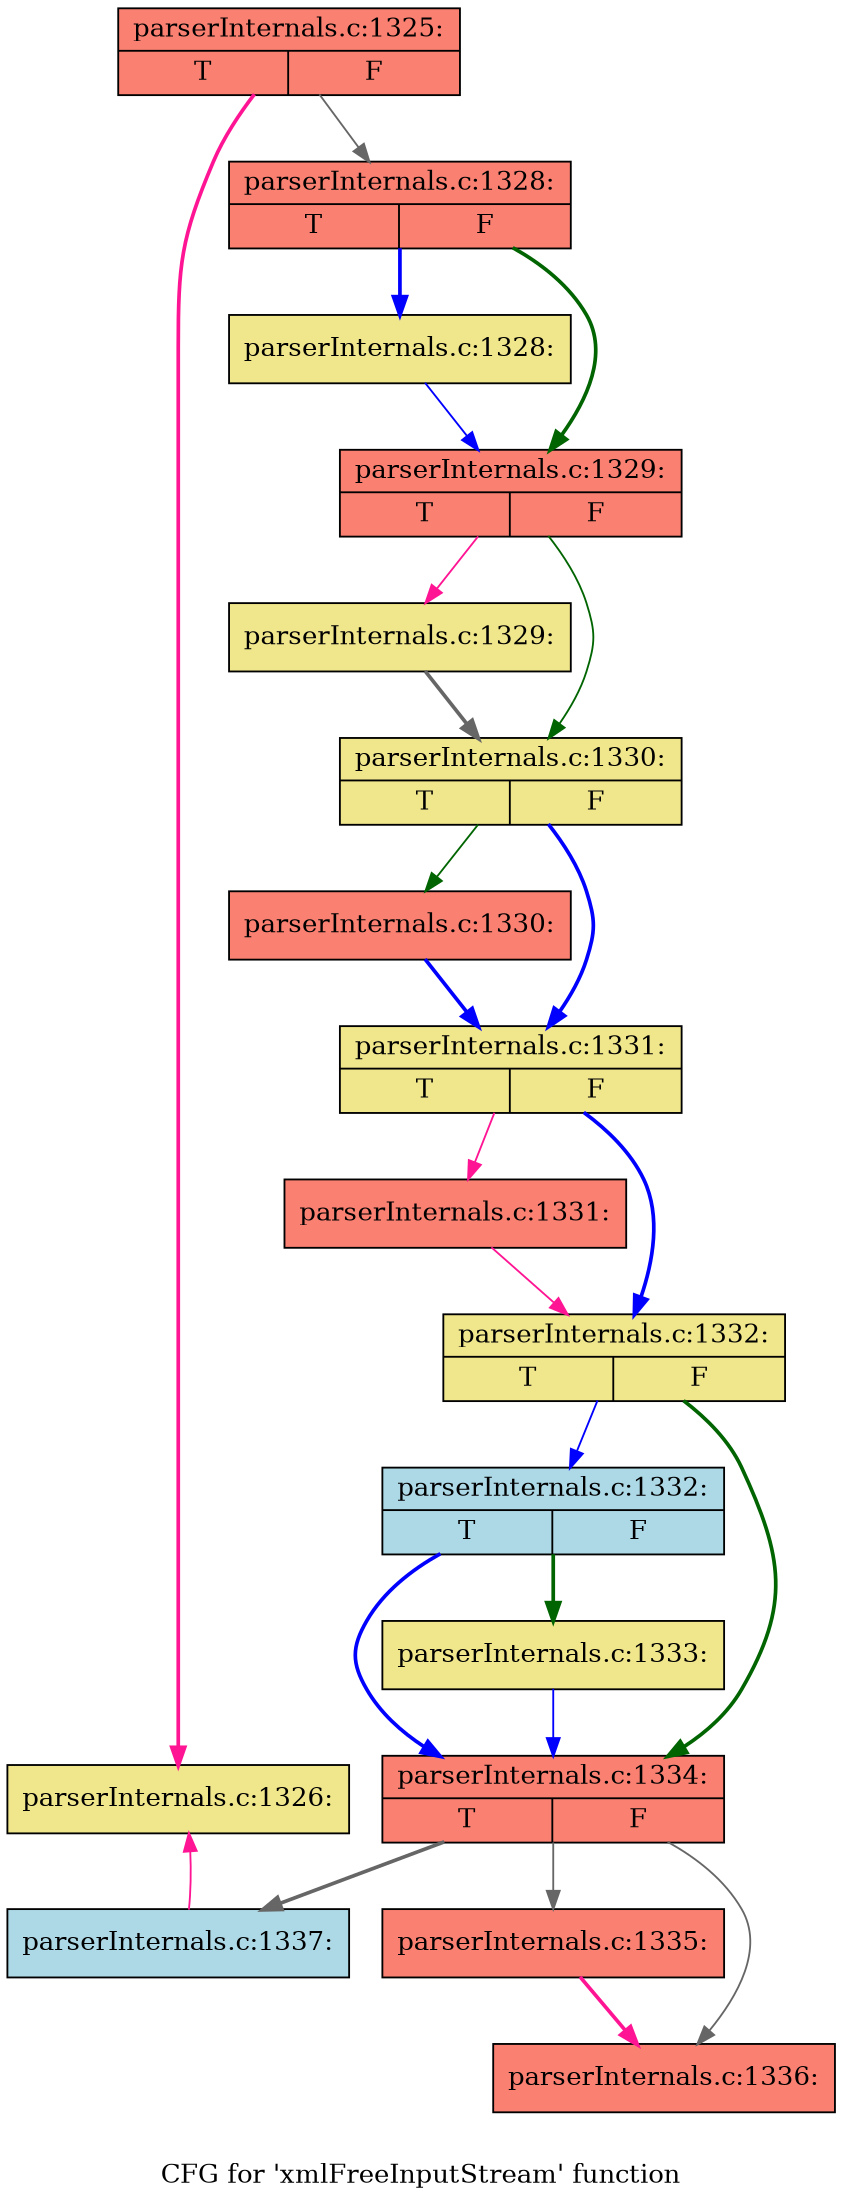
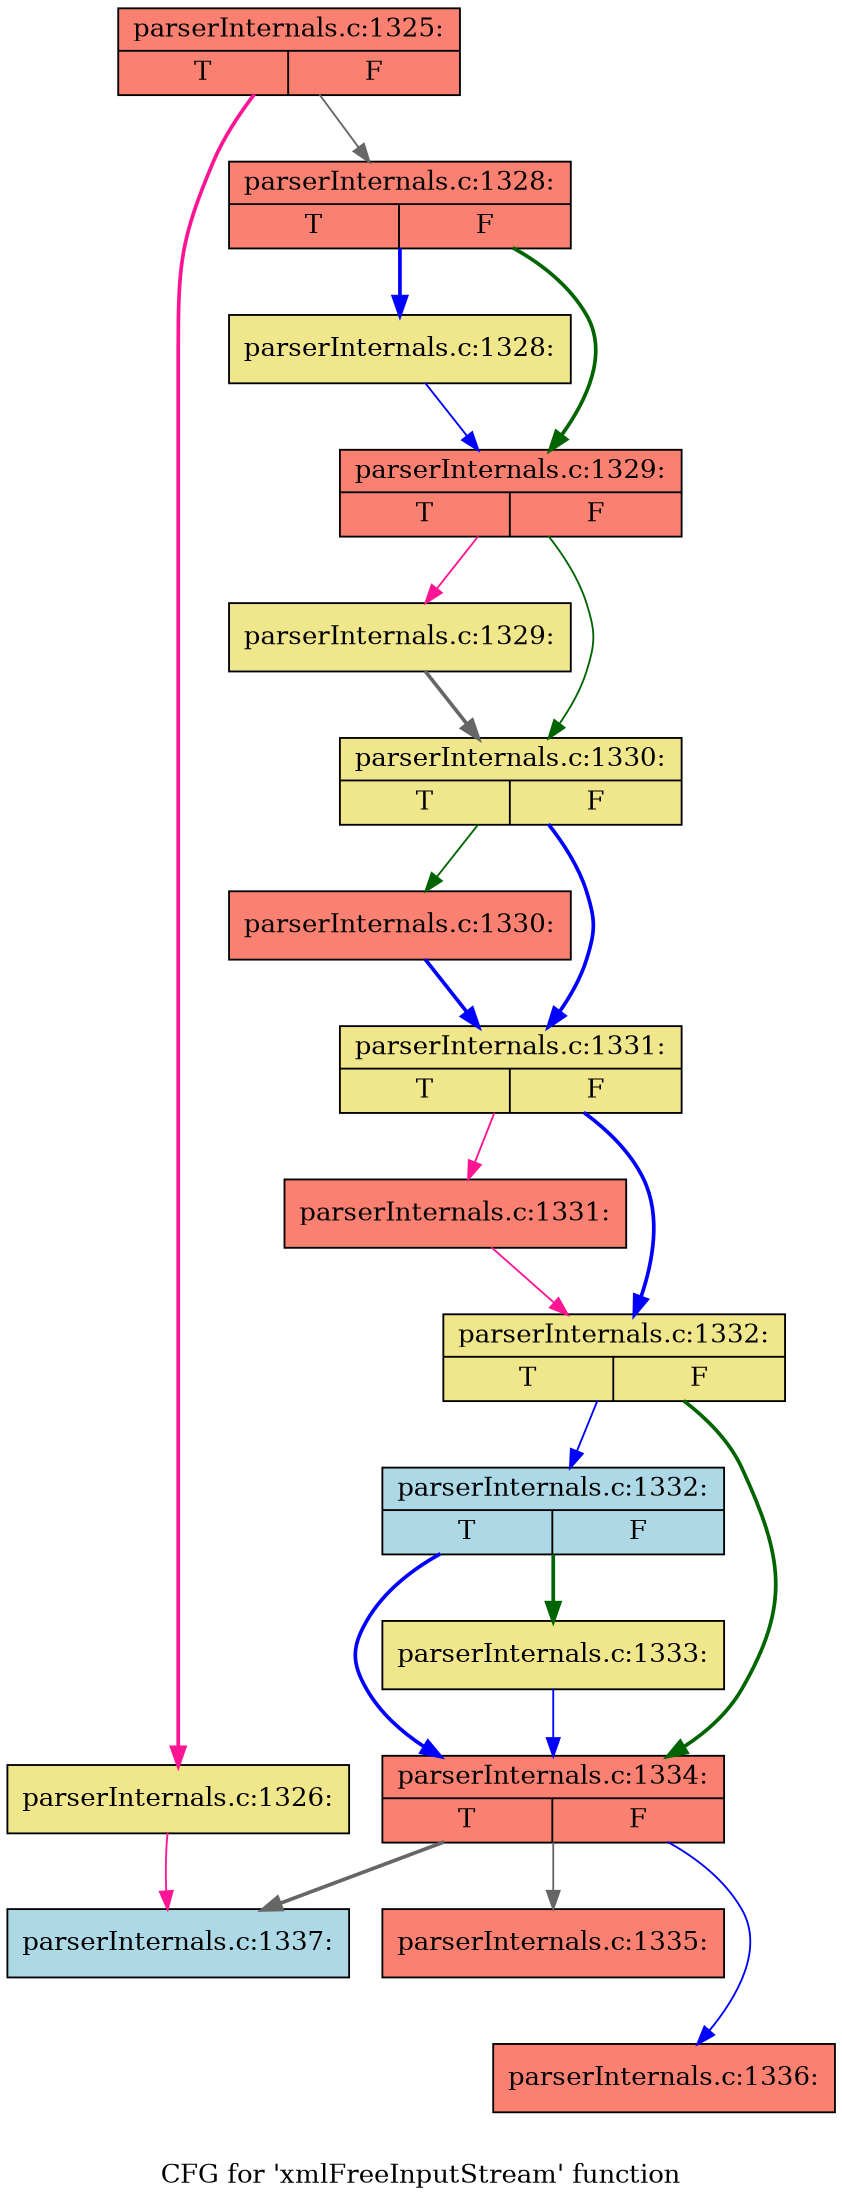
  digraph {
    label="CFG for 'xmlFreeInputStream' function"
    node [fillcolor=salmon shape=record style=filled]
    edge [color=blue style=bold]
    n1 [label="{parserInternals.c:1325:|{<s0>T|<s1>F}}"]
    n2 [fillcolor=khaki label="{parserInternals.c:1326:}"]
    n3 [label="{parserInternals.c:1328:|{<s0>T|<s1>F}}"]
    n4 [fillcolor=lightblue label="{parserInternals.c:1337:}"]
    n5 [fillcolor=khaki label="{parserInternals.c:1328:}"]
    n6 [label="{parserInternals.c:1329:|{<s0>T|<s1>F}}"]
    n7 [fillcolor=khaki label="{parserInternals.c:1329:}"]
    n8 [fillcolor=khaki label="{parserInternals.c:1330:|{<s0>T|<s1>F}}"]
    n9 [label="{parserInternals.c:1330:}"]
    n10 [fillcolor=khaki label="{parserInternals.c:1331:|{<s0>T|<s1>F}}"]
    n11 [label="{parserInternals.c:1331:}"]
    n12 [fillcolor=khaki label="{parserInternals.c:1332:|{<s0>T|<s1>F}}"]
    n13 [fillcolor=lightblue label="{parserInternals.c:1332:|{<s0>T|<s1>F}}"]
    n14 [label="{parserInternals.c:1334:|{<s0>T|<s1>F}}"]
    n15 [fillcolor=khaki label="{parserInternals.c:1333:}"]
    n16 [label="{parserInternals.c:1335:}"]
    n17 [label="{parserInternals.c:1336:}"]
    n1 -> n2 [color=deeppink]
    n1 -> n3 [color=gray40 style=solid]
-   n4 -> n2 [color=deeppink style=solid]
+   n2 -> n4 [color=deeppink style=solid]
    n3 -> n5
    n3 -> n6 [color=darkgreen]
    n5 -> n6 [style=solid]
    n6 -> n7 [color=deeppink style=solid]
    n6 -> n8 [color=darkgreen style=solid]
    n7 -> n8 [color=gray40]
    n8 -> n9 [color=darkgreen style=solid]
    n8 -> n10
    n9 -> n10
    n10 -> n11 [color=deeppink style=solid]
    n10 -> n12
    n11 -> n12 [color=deeppink style=solid]
    n12 -> n13 [style=solid]
    n12 -> n14 [color=darkgreen]
    n13 -> n14
    n13 -> n15 [color=darkgreen]
    n14 -> n4 [color=gray40]
    n14 -> n16 [color=gray40 style=solid]
-   n14 -> n17 [color=gray40 style=solid]
+   n14 -> n17 [style=solid]
    n15 -> n14 [style=solid]
-   n16 -> n17 [color=deeppink]
  }
